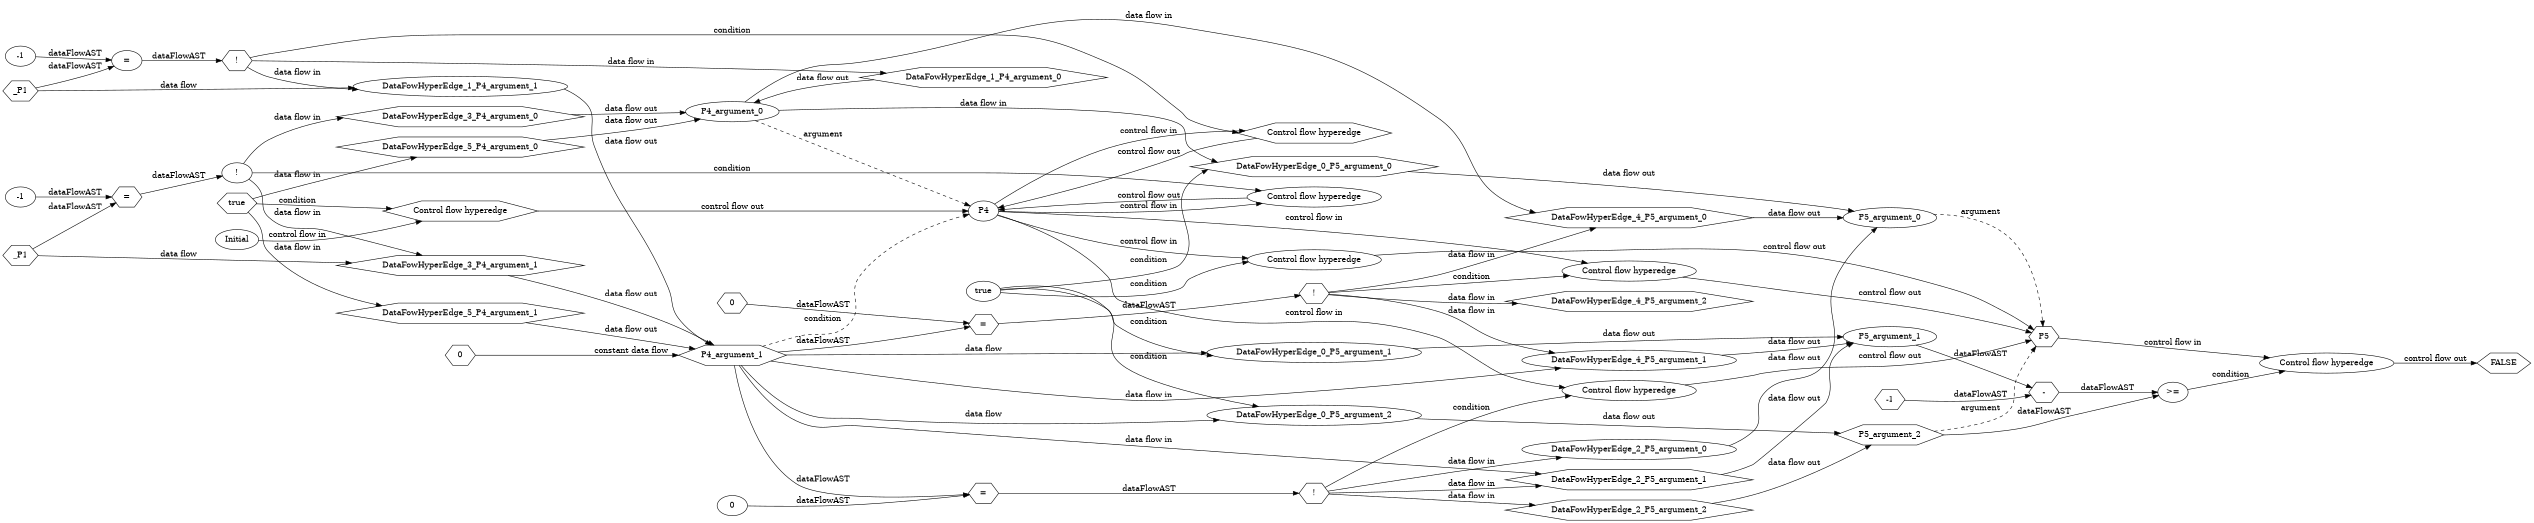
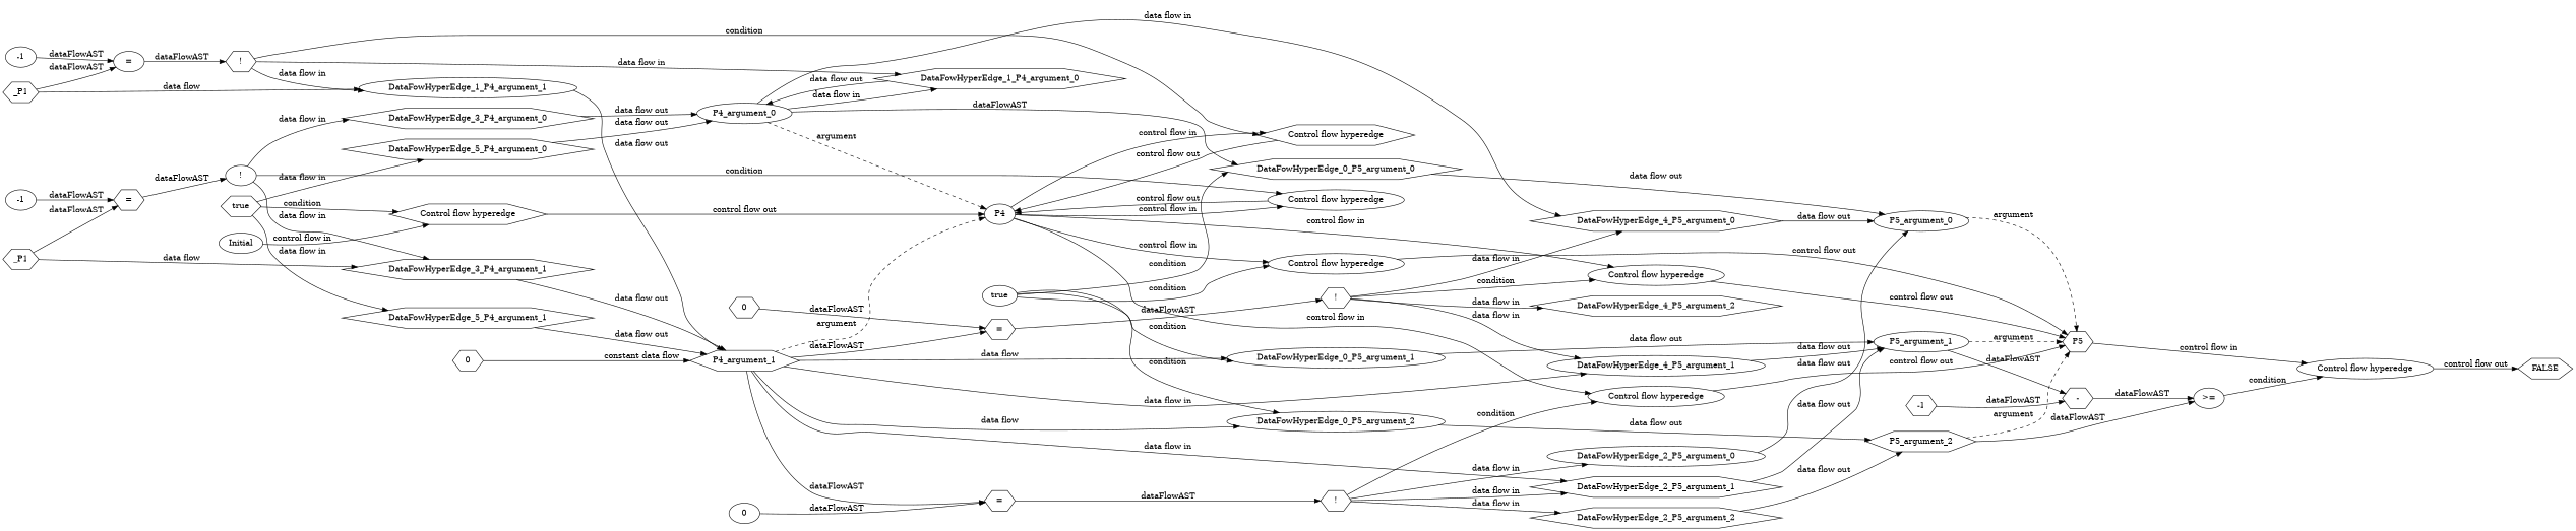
  digraph {
    rankdir=LR
    node [nodeName=argument0 shape=hexagon]
    n1 [label=P4 nodeName=P4 shape=ellipse]
    n2 [label="Control flow hyperedge" nodeName=ControlFowHyperEdge_0 shape=ellipse]
    n3 [label="Control flow hyperedge" nodeName=ControlFowHyperEdge_1]
    n4 [label="Control flow hyperedge" nodeName=ControlFowHyperEdge_2 shape=ellipse]
    n5 [label="Control flow hyperedge" nodeName=ControlFowHyperEdge_3 shape=ellipse]
    n6 [label="Control flow hyperedge" nodeName=ControlFowHyperEdge_4 shape=ellipse]
    n7 [label=P5 nodeName=P5]
    n8 [label="Control flow hyperedge" nodeName=ControlFowHyperEdge_6 shape=ellipse]
    n9 [label=FALSE nodeName=FALSE]
    n10 [label=Initial nodeName=Initial shape=ellipse]
    n11 [label="Control flow hyperedge" nodeName=ControlFowHyperEdge_5]
    n12 [label=P5_argument_0 shape=ellipse]
    n13 [label=P5_argument_1 nodeName=argument1 shape=ellipse]
    n14 [label="-" nodeName=xxxFALSE___P5_6xxxguard_0_node_2]
    n15 [label=">=" nodeName=xxxFALSE___P5_6xxxguard_0_node_0 shape=ellipse]
    n16 [label=P5_argument_2 nodeName=argument2]
    n17 [label=P4_argument_0 shape=ellipse]
    n18 [label=DataFowHyperEdge_0_P5_argument_0 nodeName=DataFowHyperEdge_0_P5_argument_0]
    n19 [label=DataFowHyperEdge_1_P4_argument_0 nodeName=DataFowHyperEdge_1_P4_argument_0]
    n20 [label=DataFowHyperEdge_4_P5_argument_0 nodeName=DataFowHyperEdge_4_P5_argument_0]
    n21 [label=DataFowHyperEdge_2_P5_argument_0 nodeName=DataFowHyperEdge_2_P5_argument_0 shape=ellipse]
    n22 [label=P4_argument_1 nodeName=argument1]
    n23 [label=DataFowHyperEdge_0_P5_argument_1 nodeName=DataFowHyperEdge_0_P5_argument_1 shape=ellipse]
    n24 [label=DataFowHyperEdge_0_P5_argument_2 nodeName=DataFowHyperEdge_0_P5_argument_2 shape=ellipse]
    n25 [label="=" nodeName=xxxP5___P4_2xxxguard_0_node_1]
    n26 [label="=" nodeName=xxxP5___P4_4xxxguard_0_node_1]
    n27 [label=DataFowHyperEdge_2_P5_argument_1 nodeName=DataFowHyperEdge_2_P5_argument_1]
    n28 [label=DataFowHyperEdge_4_P5_argument_1 nodeName=DataFowHyperEdge_4_P5_argument_1 shape=ellipse]
    n29 [label="!" nodeName=xxxP5___P4_2xxxguard_0_node_0]
    n30 [label="!" nodeName=xxxP5___P4_4xxxguard_0_node_0]
    n31 [label=true nodeName=true_0 shape=ellipse]
    n32 [label="!" nodeName=xxxP4___P4_1xxxguard_0_node_0]
    n33 [label=DataFowHyperEdge_1_P4_argument_1 nodeName=DataFowHyperEdge_1_P4_argument_1 shape=ellipse]
    n34 [label="=" nodeName=xxxP4___P4_1xxxguard_0_node_1 shape=ellipse]
    n35 [label=-1 nodeName=xxxP4___P4_1xxxguard_0_node_3 shape=ellipse]
    n36 [label=_P1 nodeName=xxxP4___P4_1xxxdataFlow_0_node_0]
    n37 [label=DataFowHyperEdge_2_P5_argument_2 nodeName=DataFowHyperEdge_2_P5_argument_2]
    n38 [label=0 nodeName=xxxP5___P4_2xxxguard_0_node_3 shape=ellipse]
    n39 [label="!" nodeName=xxxP4___P4_3xxxguard_0_node_0 shape=ellipse]
    n40 [label=DataFowHyperEdge_3_P4_argument_1 nodeName=DataFowHyperEdge_3_P4_argument_1]
    n41 [label=DataFowHyperEdge_3_P4_argument_0 nodeName=DataFowHyperEdge_3_P4_argument_0]
    n42 [label="=" nodeName=xxxP4___P4_3xxxguard_0_node_1]
    n43 [label=-1 nodeName=xxxP4___P4_3xxxguard_0_node_3 shape=ellipse]
    n44 [label=_P1 nodeName=xxxP4___P4_3xxxdataFlow_0_node_0]
    n45 [label=DataFowHyperEdge_4_P5_argument_2 nodeName=DataFowHyperEdge_4_P5_argument_2]
    n46 [label=0 nodeName=xxxP5___P4_4xxxguard_0_node_3]
    n47 [label=true nodeName=xxxP4___Initial_5xxxguard_0_node_0]
    n48 [label=DataFowHyperEdge_5_P4_argument_0 nodeName=DataFowHyperEdge_5_P4_argument_0]
    n49 [label=DataFowHyperEdge_5_P4_argument_1 nodeName=DataFowHyperEdge_5_P4_argument_1]
    n50 [label=-1 nodeName=xxxFALSE___P5_6xxxguard_0_node_4]
    n51 [label=0 nodeName=xxxP5___P4_0xxxP4_argument_1_constant_0]
    n1 -> n2 [label="control flow in"]
    n1 -> n3 [label="control flow in"]
    n1 -> n4 [label="control flow in"]
    n1 -> n5 [label="control flow in"]
    n1 -> n6 [label="control flow in"]
    n2 -> n7 [label="control flow out"]
    n3 -> n1 [label="control flow out"]
    n4 -> n7 [label="control flow out"]
    n5 -> n1 [label="control flow out"]
    n6 -> n7 [label="control flow out"]
    n7 -> n8 [label="control flow in"]
    n8 -> n9 [label="control flow out"]
    n10 -> n11 [label="control flow in"]
    n11 -> n1 [label="control flow out"]
    n12 -> n7 [label=argument style=dashed]
+   n13 -> n7 [label=argument style=dashed]
    n13 -> n14 [label=dataFlowAST]
    n14 -> n15 [label=dataFlowAST]
    n15 -> n8 [label=condition]
    n16 -> n7 [label=argument style=dashed]
    n16 -> n15 [label=dataFlowAST]
    n17 -> n1 [label=argument style=dashed]
-   n17 -> n18 [label="data flow in"]
+   n17 -> n18 [label=dataFlowAST]
+   n17 -> n19 [label="data flow in"]
    n17 -> n20 [label="data flow in"]
    n18 -> n12 [label="data flow out"]
    n19 -> n17 [label="data flow out"]
    n20 -> n12 [label="data flow out"]
    n21 -> n12 [label="data flow out"]
-   n22 -> n1 [label=condition style=dashed]
+   n22 -> n1 [label=argument style=dashed]
    n22 -> n23 [label="data flow"]
    n22 -> n24 [label="data flow"]
    n22 -> n25 [label=dataFlowAST]
    n22 -> n26 [label=dataFlowAST]
    n22 -> n27 [label="data flow in"]
    n22 -> n28 [label="data flow in"]
    n23 -> n13 [label="data flow out"]
    n24 -> n16 [label="data flow out"]
    n25 -> n29 [label=dataFlowAST]
    n26 -> n30 [label=dataFlowAST]
    n27 -> n13 [label="data flow out"]
    n28 -> n13 [label="data flow out"]
    n29 -> n4 [label=condition]
    n29 -> n21 [label="data flow in"]
    n29 -> n27 [label="data flow in"]
    n29 -> n37 [label="data flow in"]
    n30 -> n6 [label=condition]
    n30 -> n20 [label="data flow in"]
    n30 -> n28 [label="data flow in"]
    n30 -> n45 [label="data flow in"]
    n31 -> n2 [label=condition]
    n31 -> n18 [label=condition]
    n31 -> n23 [label=condition]
    n31 -> n24 [label=condition]
    n32 -> n3 [label=condition]
    n32 -> n19 [label="data flow in"]
    n32 -> n33 [label="data flow in"]
    n33 -> n22 [label="data flow out"]
    n34 -> n32 [label=dataFlowAST]
    n35 -> n34 [label=dataFlowAST]
    n36 -> n33 [label="data flow"]
    n36 -> n34 [label=dataFlowAST]
    n37 -> n16 [label="data flow out"]
    n38 -> n25 [label=dataFlowAST]
    n39 -> n5 [label=condition]
    n39 -> n40 [label="data flow in"]
    n39 -> n41 [label="data flow in"]
    n40 -> n22 [label="data flow out"]
    n41 -> n17 [label="data flow out"]
    n42 -> n39 [label=dataFlowAST]
    n43 -> n42 [label=dataFlowAST]
    n44 -> n40 [label="data flow"]
    n44 -> n42 [label=dataFlowAST]
    n46 -> n26 [label=dataFlowAST]
    n47 -> n11 [label=condition]
    n47 -> n48 [label="data flow in"]
    n47 -> n49 [label="data flow in"]
    n48 -> n17 [label="data flow out"]
    n49 -> n22 [label="data flow out"]
    n50 -> n14 [label=dataFlowAST]
    n51 -> n22 [label="constant data flow"]
  }
